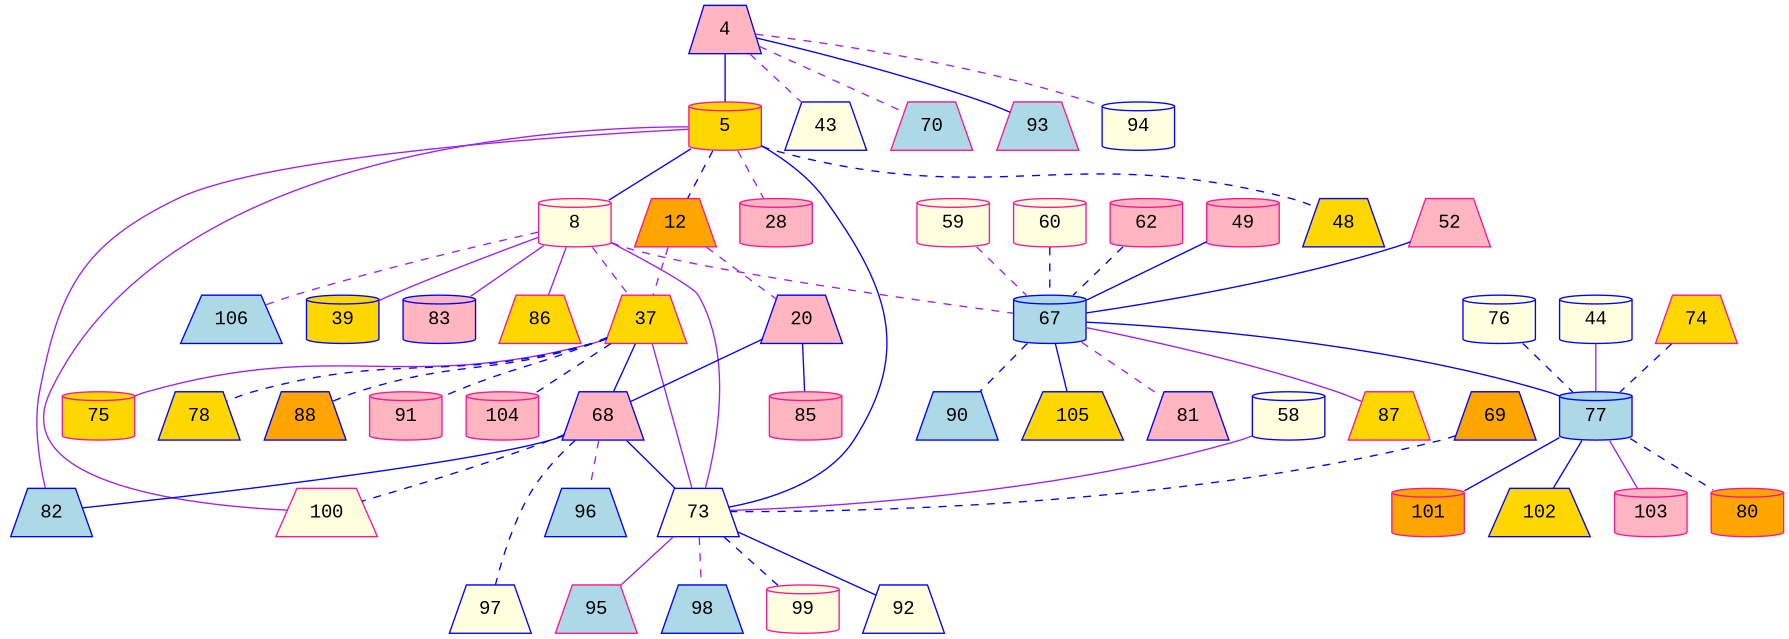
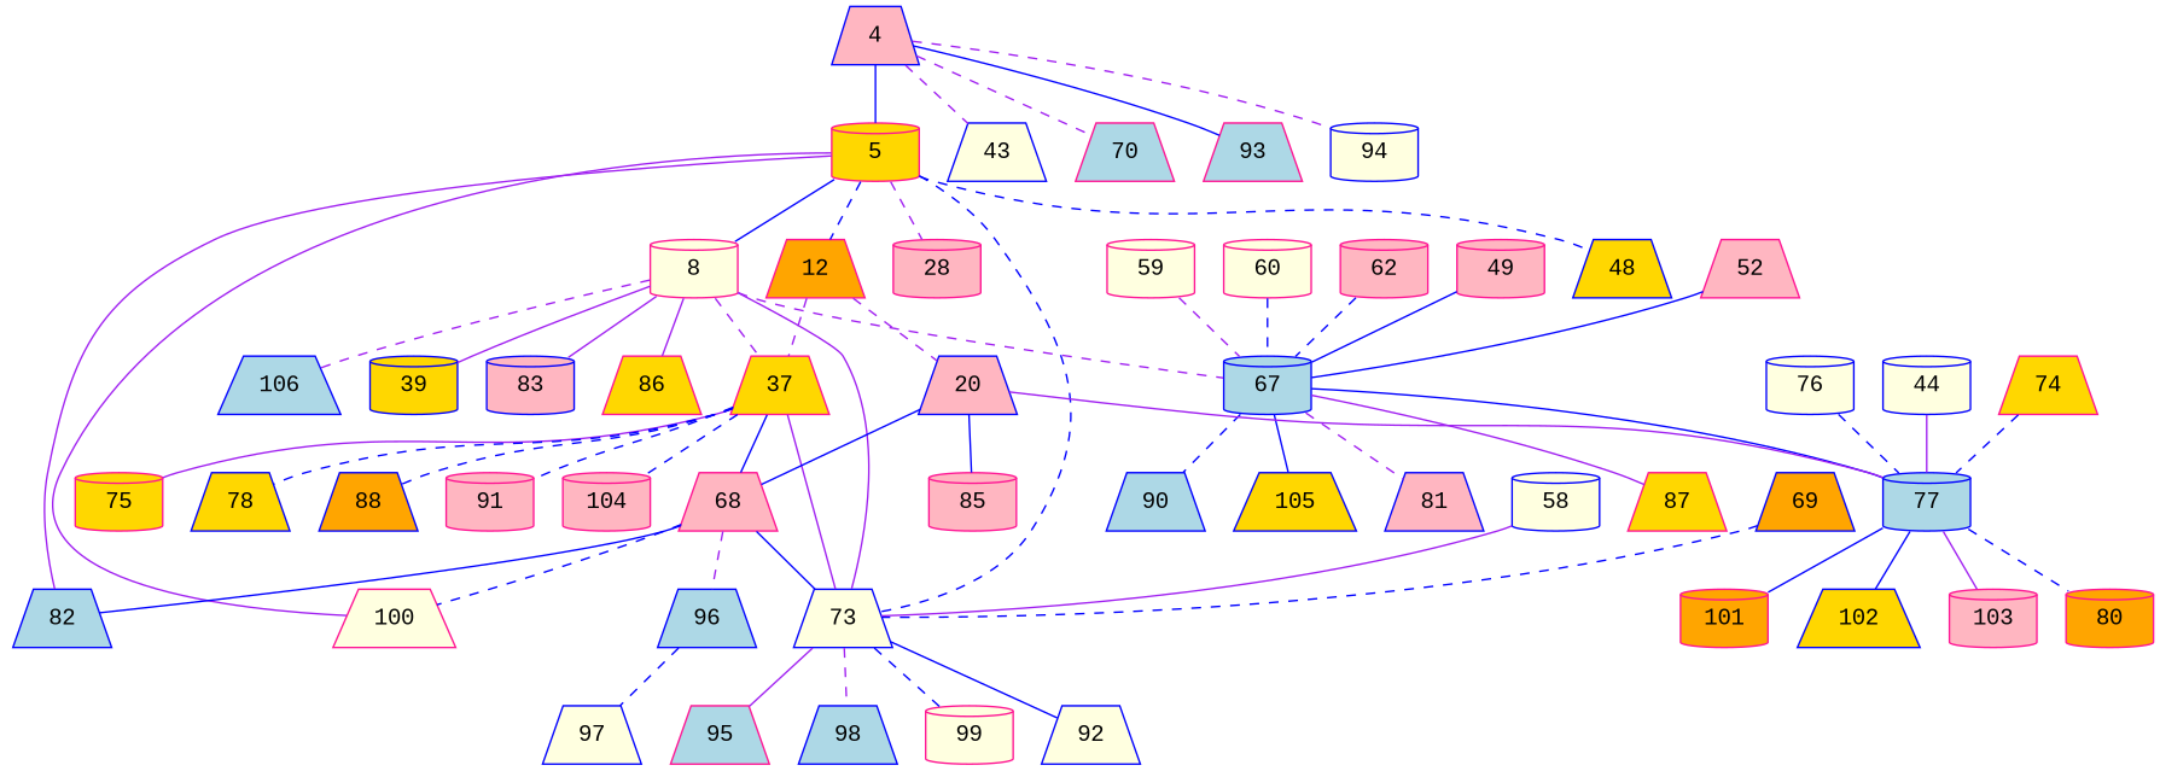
  graph {
    fontname="Liberation Mono"
    node [color=blue fillcolor=lightpink fontname="Liberation Mono" shape=trapezium style=filled]
    edge [color=blue fontname="Liberation Mono" style=solid]
    4 [super="+3"]
    5 [color=deeppink fillcolor=gold shape=cylinder super="+1+2"]
    43 [fillcolor=lightyellow]
    70 [color=deeppink fillcolor=lightblue]
    93 [color=deeppink fillcolor=lightblue]
    94 [fillcolor=lightyellow shape=cylinder super="+89"]
    8 [color=deeppink fillcolor=lightyellow shape=cylinder super="+7"]
    12 [color=deeppink fillcolor=orange super="+11"]
    28 [color=deeppink shape=cylinder super="+26"]
    48 [fillcolor=gold]
    73 [fillcolor=lightyellow super="+25+29+40+45+53"]
    82 [fillcolor=lightblue]
    100 [color=deeppink fillcolor=lightyellow super="+84"]
    37 [color=deeppink fillcolor=gold super="+15+31"]
    39 [fillcolor=gold shape=cylinder]
    67 [fillcolor=lightblue shape=cylinder super="+10+33+34+35+41"]
    83 [shape=cylinder]
    86 [color=deeppink fillcolor=gold]
    106 [fillcolor=lightblue super="+66"]
    20 [super="+18+16"]
    92 [fillcolor=lightyellow]
    95 [color=deeppink fillcolor=lightblue]
    98 [fillcolor=lightblue super="+72"]
    99 [color=deeppink fillcolor=lightyellow shape=cylinder super="+79"]
    77 [fillcolor=lightblue shape=cylinder super="+19+57"]
    80 [color=deeppink fillcolor=orange shape=cylinder]
    101 [color=deeppink fillcolor=orange shape=cylinder]
    102 [fillcolor=gold super="+38"]
    103 [color=deeppink shape=cylinder]
-   68 [super="+51+24"]
+   68 [color=deeppink super="+51+24"]
    75 [color=deeppink fillcolor=gold shape=cylinder]
    78 [fillcolor=gold]
    88 [fillcolor=orange super="+50"]
    91 [color=deeppink shape=cylinder super="+65"]
    104 [color=deeppink shape=cylinder]
    81
    87 [color=deeppink fillcolor=gold]
    90 [fillcolor=lightblue]
    105 [fillcolor=gold]
    85 [color=deeppink shape=cylinder]
    96 [fillcolor=lightblue super="+55"]
    97 [fillcolor=lightyellow]
    44 [fillcolor=lightyellow shape=cylinder]
    49 [color=deeppink shape=cylinder]
    52 [color=deeppink]
    58 [fillcolor=lightyellow shape=cylinder]
    59 [color=deeppink fillcolor=lightyellow shape=cylinder]
    60 [color=deeppink fillcolor=lightyellow shape=cylinder super="+32"]
    62 [color=deeppink shape=cylinder]
    69 [fillcolor=orange]
    74 [color=deeppink fillcolor=gold]
    76 [fillcolor=lightyellow shape=cylinder]
    4 -- 5 [weight=6]
    4 -- 43 [color=purple style=dashed]
    4 -- 70 [color=purple style=dashed]
    4 -- 93
    4 -- 94 [color=purple style=dashed]
    5 -- 8
    5 -- 12 [style=dashed]
    5 -- 28 [color=purple style=dashed]
    5 -- 48 [style=dashed]
-   5 -- 73 [weight=2]
+   5 -- 73 [style=dashed weight=2]
    5 -- 82 [color=purple]
    5 -- 100 [color=purple]
    8 -- 73 [color=purple]
    8 -- 37 [color=purple style=dashed]
    8 -- 39 [color=purple]
    8 -- 67 [color=purple style=dashed weight=6]
    8 -- 83 [color=purple]
    8 -- 86 [color=purple]
    8 -- 106 [color=purple style=dashed]
    12 -- 37 [color=purple style=dashed weight=6]
    12 -- 20 [color=purple style=dashed]
    73 -- 92
    73 -- 95 [color=purple]
    73 -- 98 [color=purple style=dashed]
    73 -- 99 [style=dashed]
    37 -- 73 [color=purple]
    37 -- 68
    37 -- 75 [color=purple]
    37 -- 78 [style=dashed]
    37 -- 88 [style=dashed]
    37 -- 91 [style=dashed]
    37 -- 104 [style=dashed]
    67 -- 77 [weight=2]
    67 -- 81 [color=purple style=dashed]
    67 -- 87 [color=purple]
    67 -- 90 [style=dashed]
    67 -- 105
+   20 -- 77 [color=purple weight=6]
    20 -- 68 [weight=2]
    20 -- 85
    77 -- 80 [style=dashed]
    77 -- 101
    77 -- 102
    77 -- 103 [color=purple]
    68 -- 73 [weight=6]
    68 -- 82
    68 -- 100 [style=dashed]
    68 -- 96 [color=purple style=dashed]
-   68 -- 97 [style=dashed]
+   96 -- 97 [style=dashed]
    44 -- 77 [color=purple]
    49 -- 67
    52 -- 67
    58 -- 73 [color=purple]
    59 -- 67 [color=purple style=dashed]
    60 -- 67 [style=dashed]
    62 -- 67 [style=dashed]
    69 -- 73 [style=dashed]
    74 -- 77 [style=dashed]
    76 -- 77 [style=dashed]
  }
